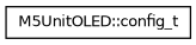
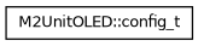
  digraph {
    rankdir=LR
-   n1 [color=black fillcolor=white fontname=Helvetica fontsize=10 height=0.2 label="M5UnitOLED::config_t" shape=record style=filled width=0.4]
+   n1 [color=black fillcolor=white fontname=Helvetica fontsize=10 height=0.2 label="M2UnitOLED::config_t" shape=record style=filled width=0.4]
  }
